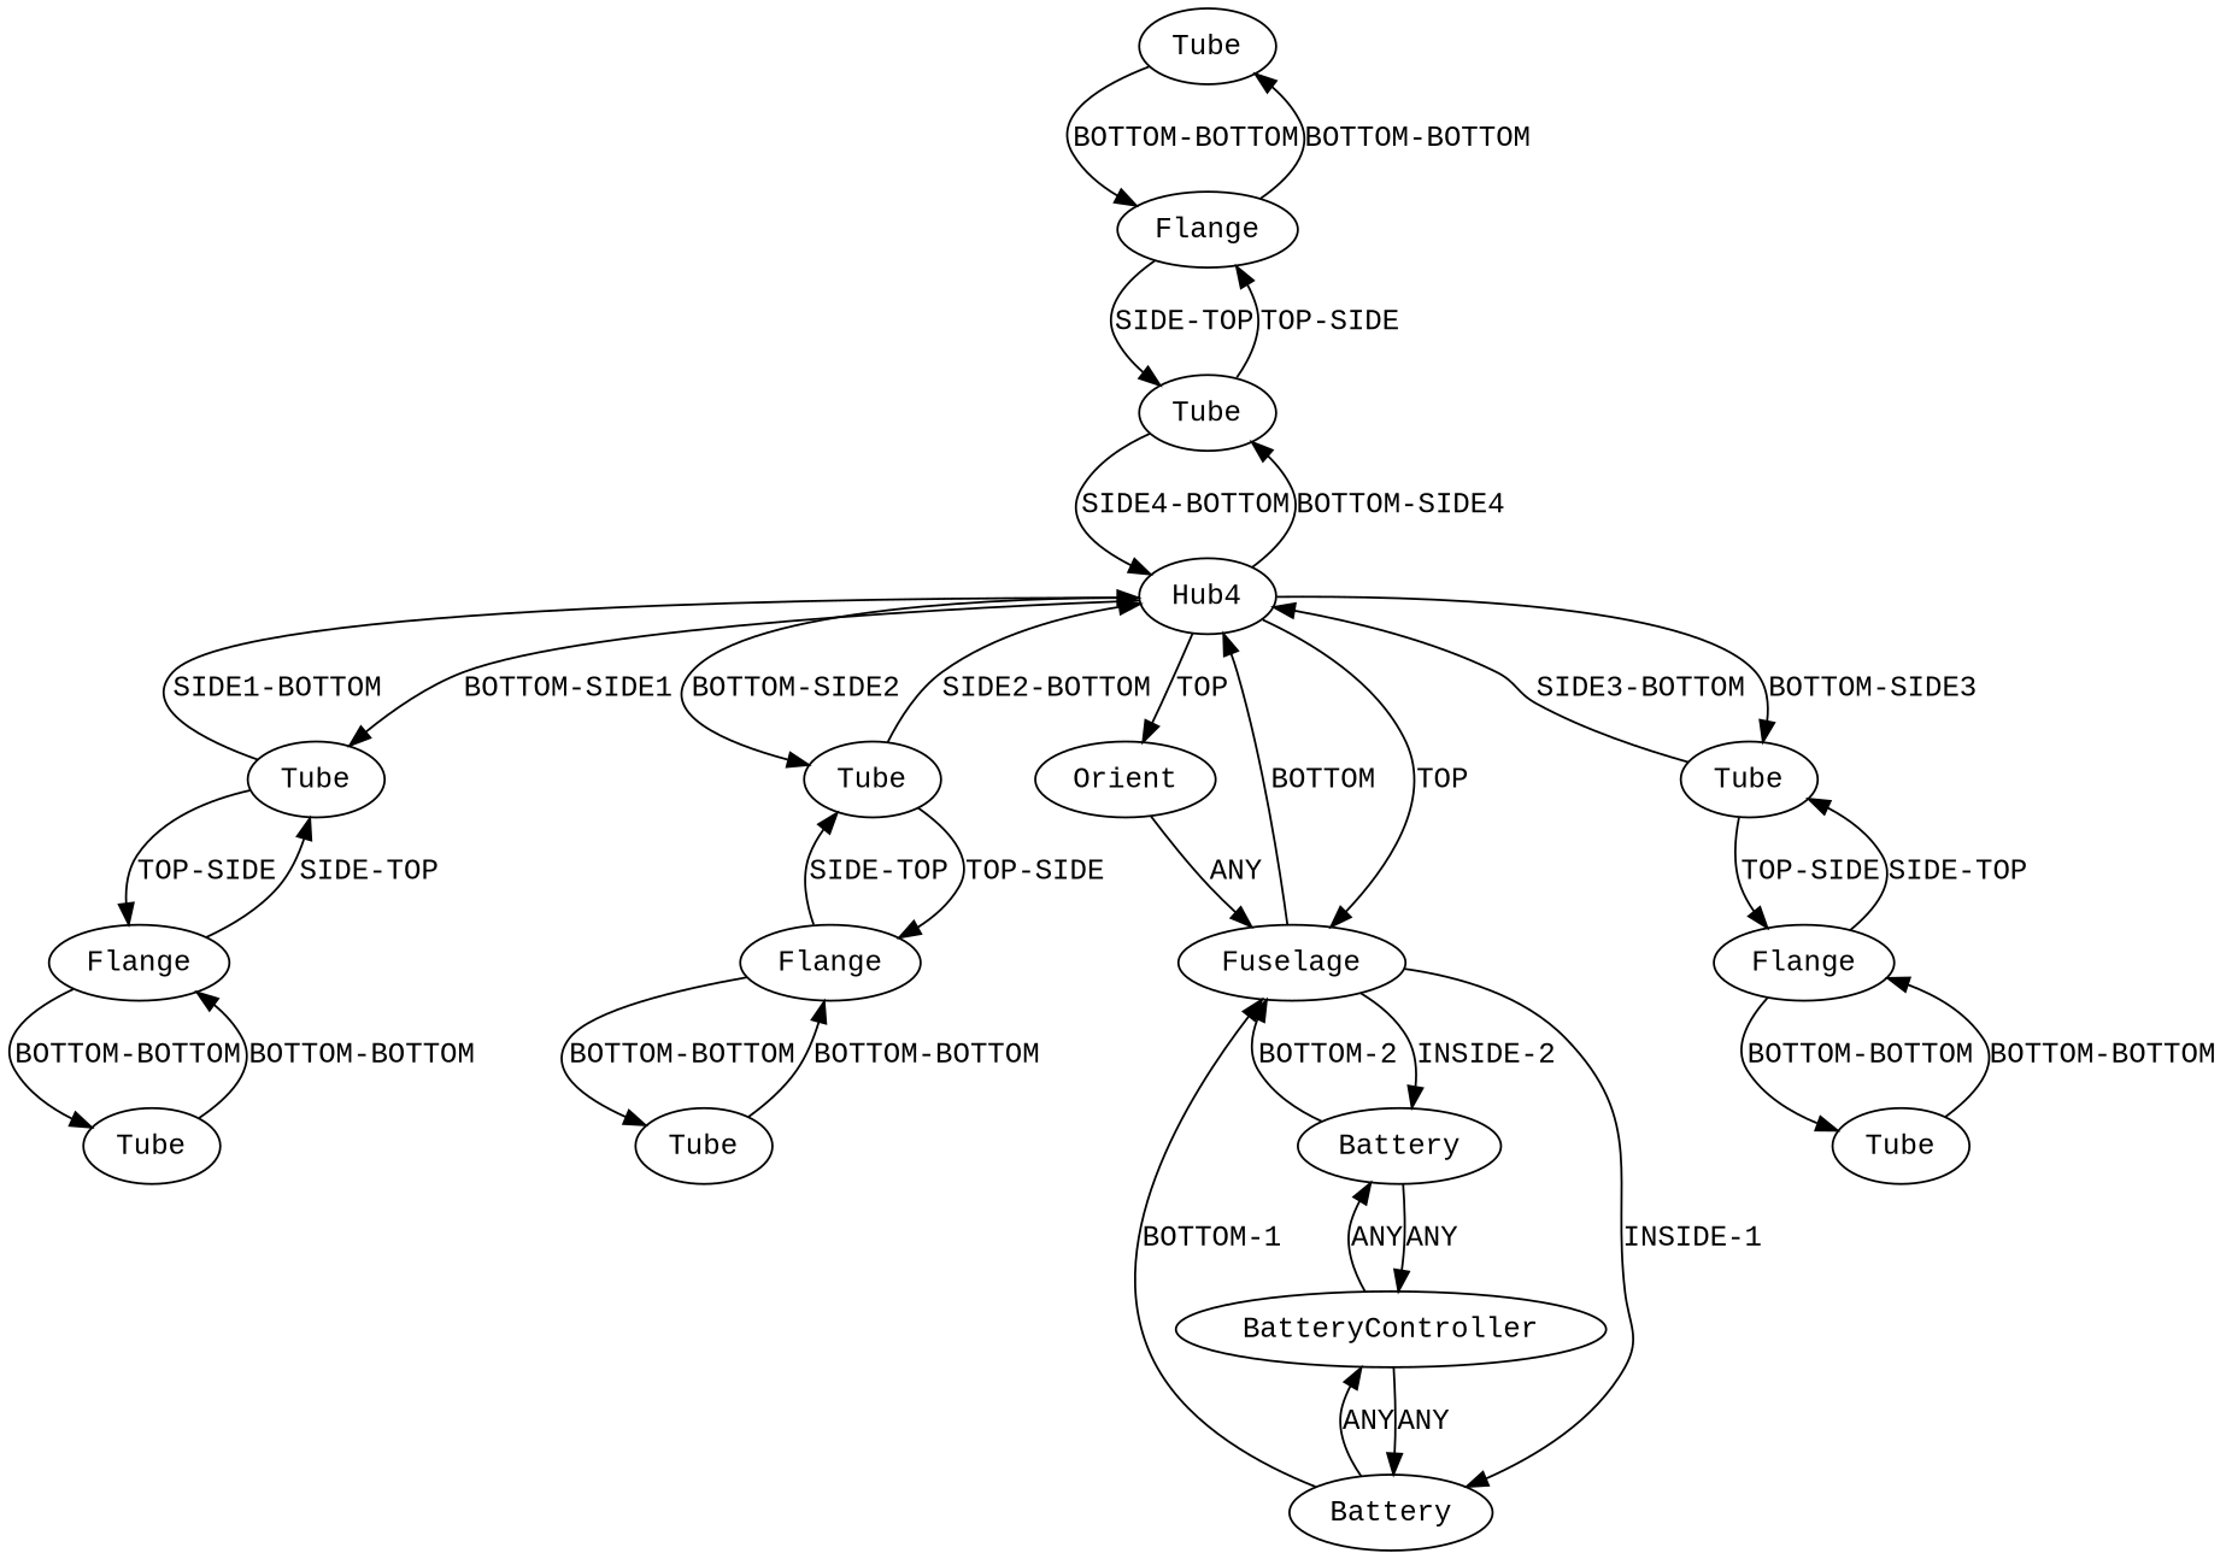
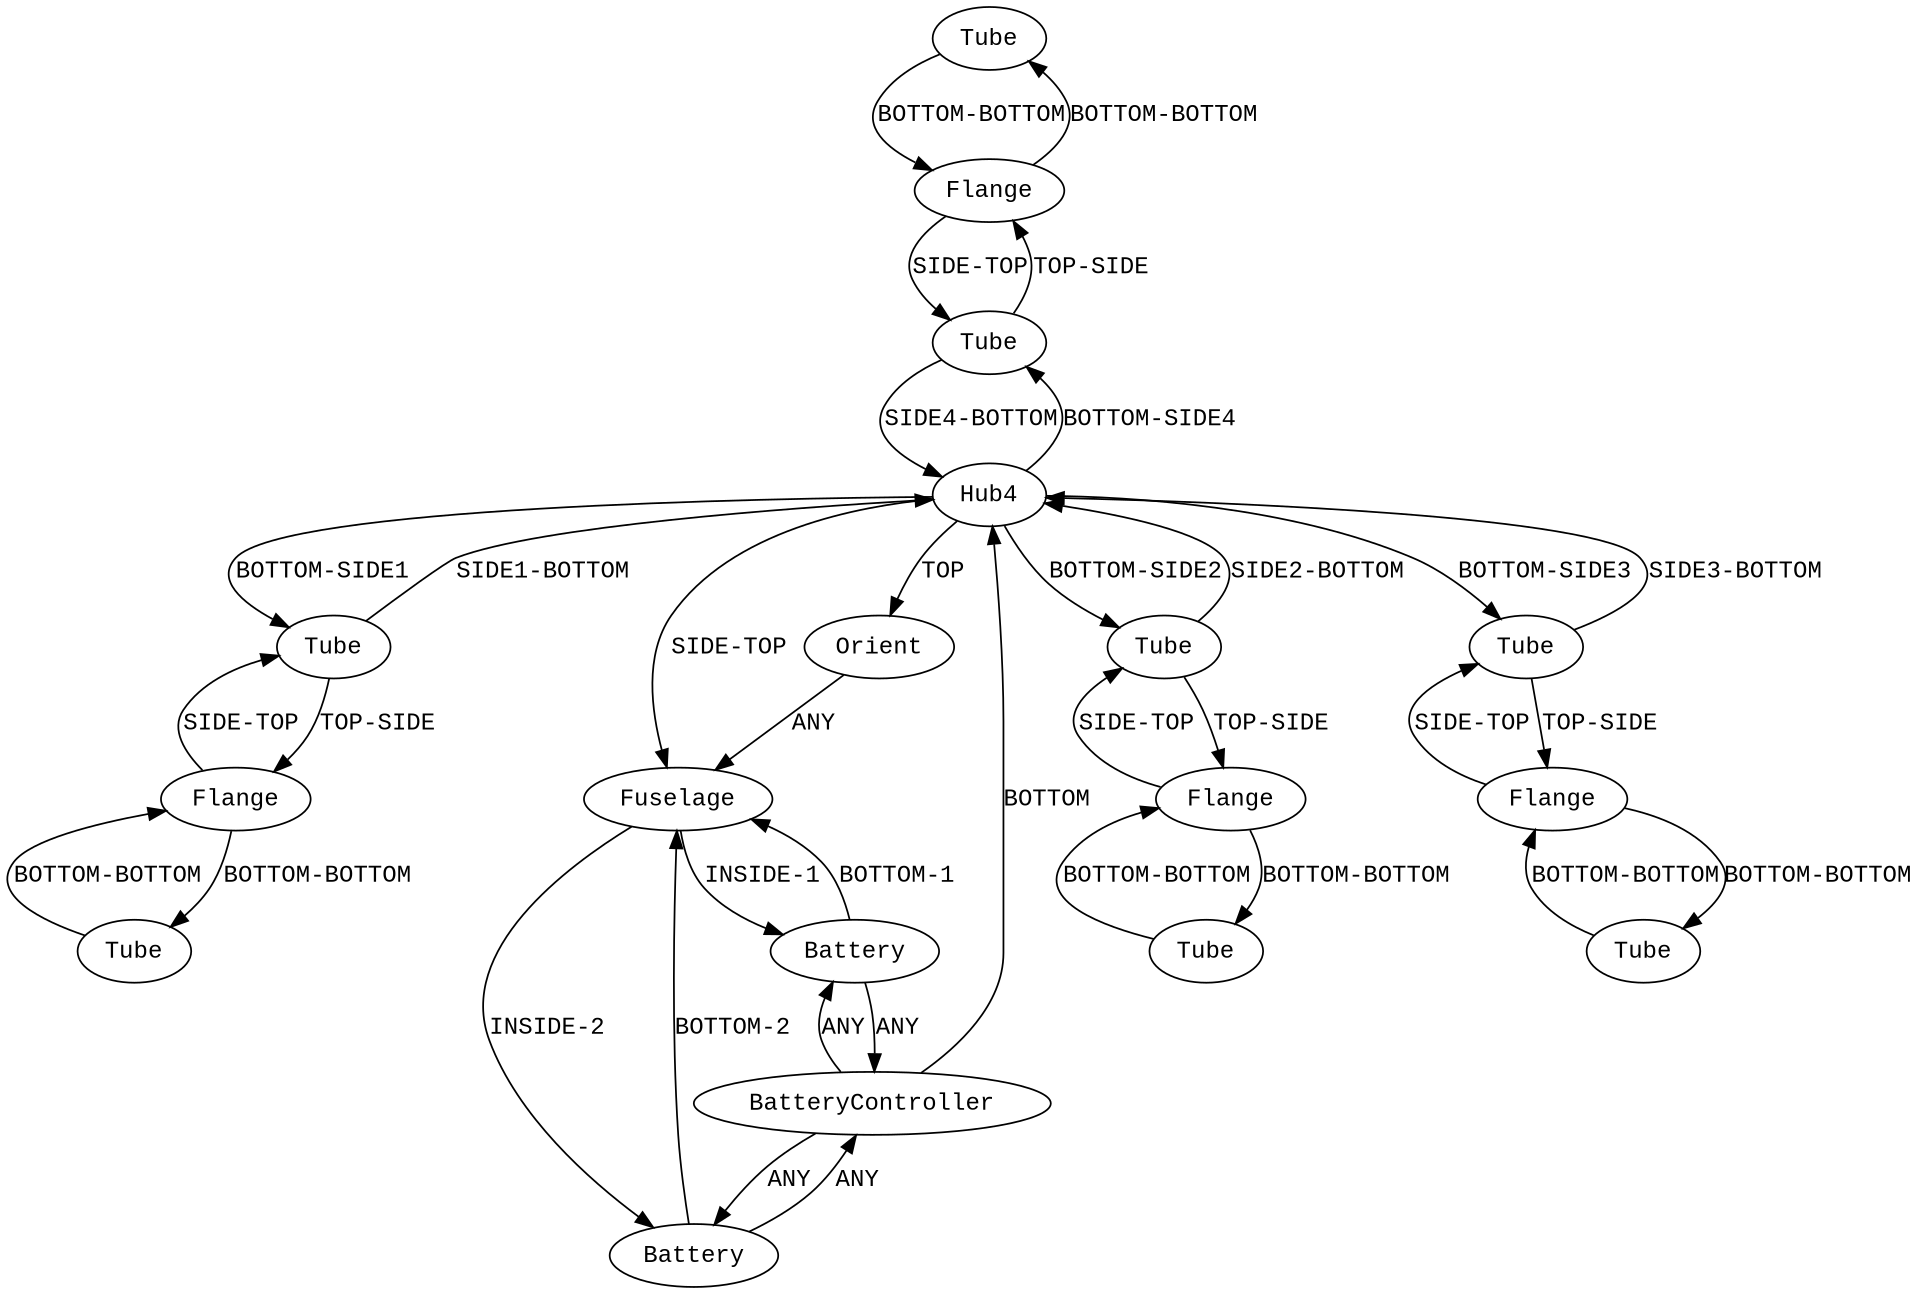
  digraph {
    fontname="Liberation Mono"
    node [fontname="Liberation Mono"]
    edge [fontname="Liberation Mono"]
    n1 [instance=Tube_instance_1 label=Tube]
    n2 [instance=Flange_instance_2 label=Flange]
    n3 [instance=Tube_instance_7 label=Tube]
    n4 [instance=Tube_instance_2 label=Tube]
    n5 [instance=Hub4_instance_1 label=Hub4]
    n6 [instance=Flange_instance_4 label=Flange]
    n7 [instance=Fuselage_instance_1 label=Fuselage]
    n8 [instance=Tube_instance_6 label=Tube]
    n9 [instance=Orient label=Orient]
    n10 [instance=Tube_instance_8 label=Tube]
    n11 [instance=Tube_instance_4 label=Tube]
    n12 [instance=Tube_instance_3 label=Tube]
    n13 [instance=Flange_instance_3 label=Flange]
    n14 [instance=Battery_instance_1 label=Battery]
    n15 [instance=BatteryController_instance_1 label=BatteryController]
    n16 [instance=Battery_instance_2 label=Battery]
    n17 [instance=Flange_instance_1 label=Flange]
    n18 [instance=Tube_instance_5 label=Tube]
    n1 -> n2 [label="BOTTOM-BOTTOM"]
    n2 -> n1 [label="BOTTOM-BOTTOM"]
    n2 -> n3 [label="SIDE-TOP"]
    n3 -> n2 [label="TOP-SIDE"]
    n3 -> n5 [label="SIDE4-BOTTOM"]
    n4 -> n5 [label="SIDE1-BOTTOM"]
    n4 -> n6 [label="TOP-SIDE"]
    n5 -> n3 [label="BOTTOM-SIDE4"]
    n5 -> n4 [label="BOTTOM-SIDE1"]
-   n5 -> n7 [label=TOP]
+   n5 -> n7 [label="SIDE-TOP"]
    n5 -> n8 [label="BOTTOM-SIDE2"]
    n5 -> n9 [label=TOP]
    n5 -> n10 [label="BOTTOM-SIDE3"]
    n6 -> n4 [label="SIDE-TOP"]
    n6 -> n11 [label="BOTTOM-BOTTOM"]
-   n7 -> n5 [label=BOTTOM]
+   n15 -> n5 [label=BOTTOM]
    n7 -> n14 [label="INSIDE-1"]
    n7 -> n16 [label="INSIDE-2"]
    n8 -> n5 [label="SIDE2-BOTTOM"]
    n8 -> n17 [label="TOP-SIDE"]
    n9 -> n7 [label=ANY]
    n10 -> n5 [label="SIDE3-BOTTOM"]
    n10 -> n13 [label="TOP-SIDE"]
    n11 -> n6 [label="BOTTOM-BOTTOM"]
    n12 -> n13 [label="BOTTOM-BOTTOM"]
    n13 -> n10 [label="SIDE-TOP"]
    n13 -> n12 [label="BOTTOM-BOTTOM"]
    n14 -> n7 [label="BOTTOM-1"]
    n14 -> n15 [label=ANY]
    n15 -> n14 [label=ANY]
    n15 -> n16 [label=ANY]
    n16 -> n7 [label="BOTTOM-2"]
    n16 -> n15 [label=ANY]
    n17 -> n8 [label="SIDE-TOP"]
    n17 -> n18 [label="BOTTOM-BOTTOM"]
    n18 -> n17 [label="BOTTOM-BOTTOM"]
  }
